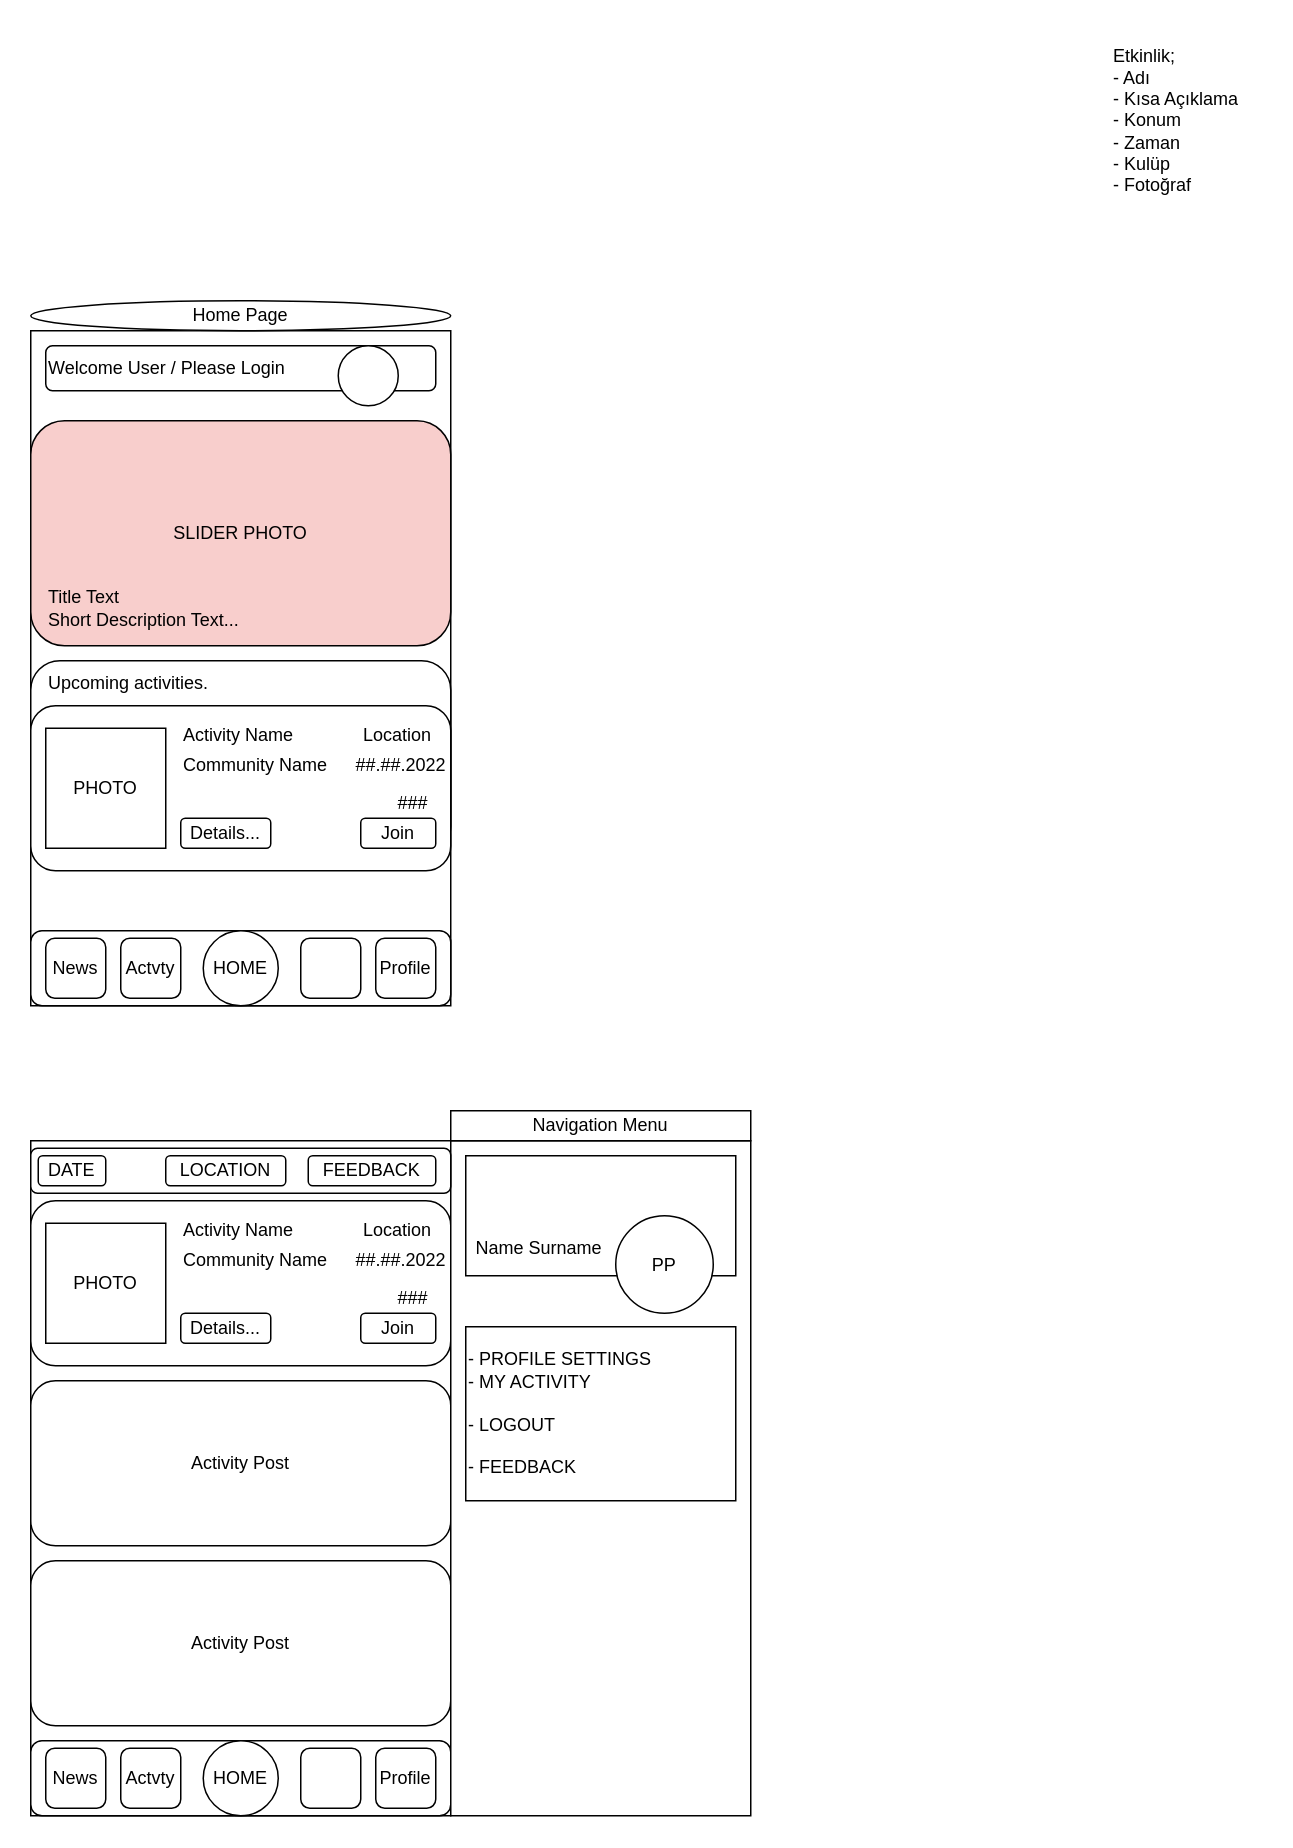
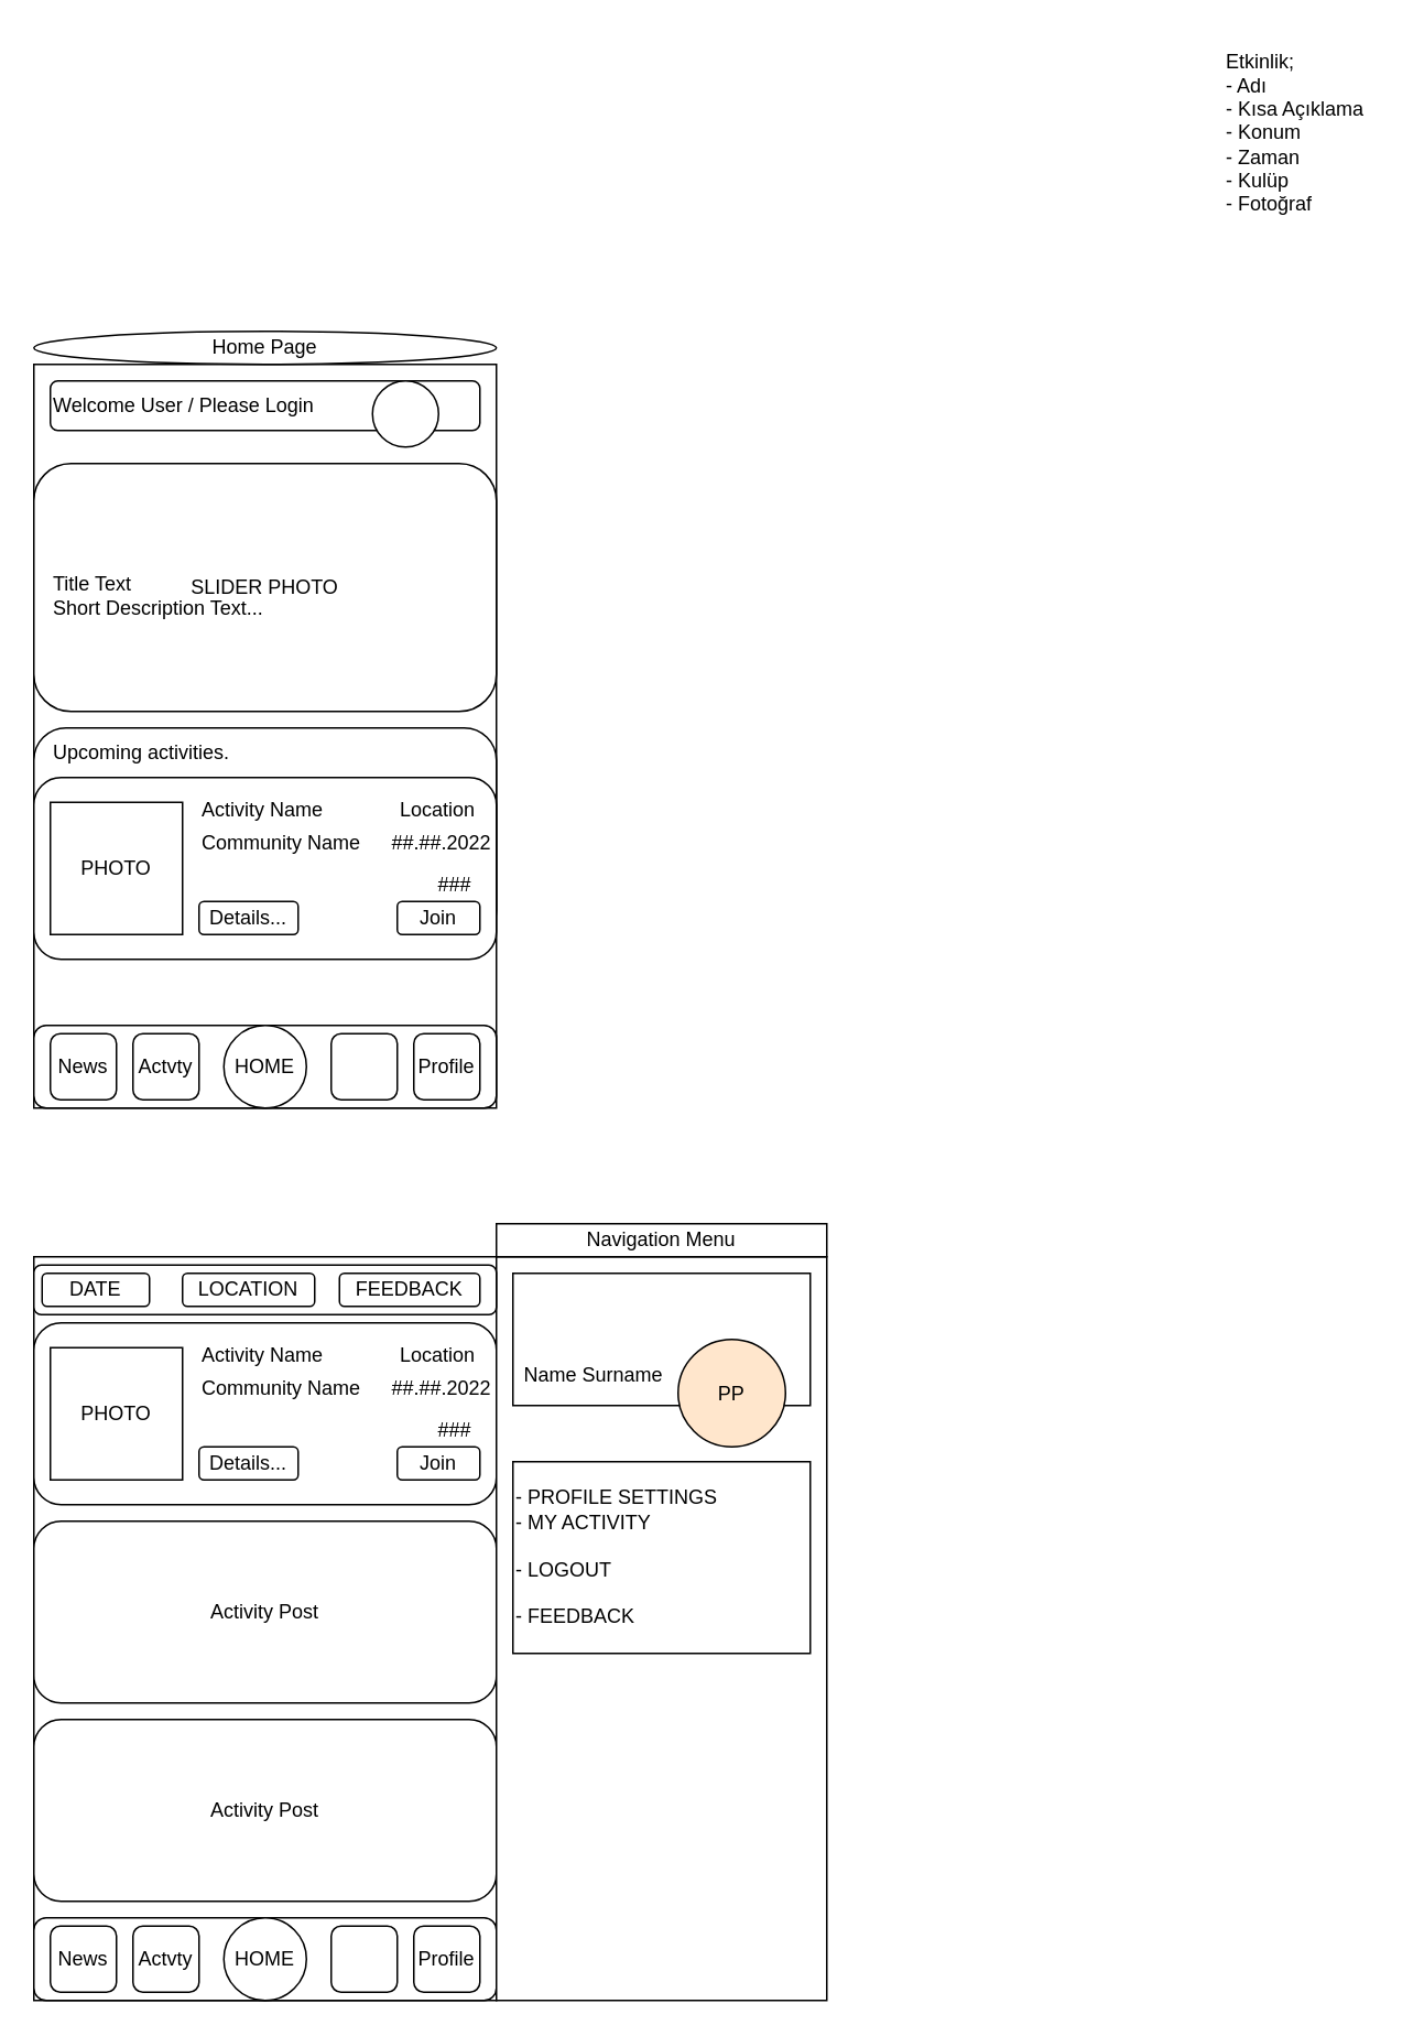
  <mxCell id="0" />
  <mxCell id="1" parent="0" />
  <mxCell id="2" value="" style="rounded=0;whiteSpace=wrap;html=1;" vertex="1" parent="1"><mxGeometry x="20" y="760" width="280" height="450" as="geometry" /></mxCell>
  <mxCell id="3" value="" style="rounded=1;whiteSpace=wrap;html=1;" vertex="1" parent="1"><mxGeometry x="20" y="800" width="280" height="110" as="geometry" /></mxCell>
  <mxCell id="4" value="Etkinlik;&lt;br&gt;- Adı&lt;br&gt;- Kısa Açıklama&lt;br&gt;- Konum&lt;br&gt;- Zaman&lt;br&gt;- Kulüp&lt;br&gt;- Fotoğraf" style="text;html=1;strokeColor=none;fillColor=none;align=left;verticalAlign=middle;whiteSpace=wrap;rounded=0;" vertex="1" parent="1"><mxGeometry x="740" y="20" width="100" height="120" as="geometry" /></mxCell>
  <mxCell id="5" value="PHOTO" style="whiteSpace=wrap;html=1;aspect=fixed;" vertex="1" parent="1"><mxGeometry x="30" y="815" width="80" height="80" as="geometry" /></mxCell>
  <mxCell id="6" value="Activity Name" style="text;html=1;strokeColor=none;fillColor=none;align=left;verticalAlign=middle;whiteSpace=wrap;rounded=0;" vertex="1" parent="1"><mxGeometry x="120" y="810" width="80" height="20" as="geometry" /></mxCell>
  <mxCell id="7" value="Location" style="text;html=1;strokeColor=none;fillColor=none;align=left;verticalAlign=middle;whiteSpace=wrap;rounded=0;" vertex="1" parent="1"><mxGeometry x="240" y="810" width="50" height="20" as="geometry" /></mxCell>
  <mxCell id="8" value="Join" style="rounded=1;whiteSpace=wrap;html=1;" vertex="1" parent="1"><mxGeometry x="240" y="875" width="50" height="20" as="geometry" /></mxCell>
  <mxCell id="9" value="Details..." style="rounded=1;whiteSpace=wrap;html=1;" vertex="1" parent="1"><mxGeometry x="120" y="875" width="60" height="20" as="geometry" /></mxCell>
  <mxCell id="10" value="Community Name" style="text;html=1;strokeColor=none;fillColor=none;align=left;verticalAlign=middle;whiteSpace=wrap;rounded=0;" vertex="1" parent="1"><mxGeometry x="120" y="830" width="110" height="20" as="geometry" /></mxCell>
  <mxCell id="11" value="##.##.2022" style="text;html=1;strokeColor=none;fillColor=none;align=left;verticalAlign=middle;whiteSpace=wrap;rounded=0;" vertex="1" parent="1"><mxGeometry x="235" y="830" width="65" height="20" as="geometry" /></mxCell>
  <mxCell id="12" value="###" style="text;html=1;strokeColor=none;fillColor=none;align=center;verticalAlign=middle;whiteSpace=wrap;rounded=0;" vertex="1" parent="1"><mxGeometry x="260" y="855" width="30" height="20" as="geometry" /></mxCell>
  <mxCell id="13" value="Activity Post" style="rounded=1;whiteSpace=wrap;html=1;" vertex="1" parent="1"><mxGeometry x="20" y="920" width="280" height="110" as="geometry" /></mxCell>
  <mxCell id="14" value="Activity Post" style="rounded=1;whiteSpace=wrap;html=1;" vertex="1" parent="1"><mxGeometry x="20" y="1040" width="280" height="110" as="geometry" /></mxCell>
  <mxCell id="15" value="" style="rounded=1;whiteSpace=wrap;html=1;" vertex="1" parent="1"><mxGeometry x="20" y="1160" width="280" height="50" as="geometry" /></mxCell>
  <mxCell id="16" value="HOME" style="ellipse;whiteSpace=wrap;html=1;aspect=fixed;" vertex="1" parent="1"><mxGeometry x="135" y="1160" width="50" height="50" as="geometry" /></mxCell>
  <mxCell id="17" value="Profile" style="rounded=1;whiteSpace=wrap;html=1;" vertex="1" parent="1"><mxGeometry x="250" y="1165" width="40" height="40" as="geometry" /></mxCell>
  <mxCell id="18" value="" style="rounded=1;whiteSpace=wrap;html=1;" vertex="1" parent="1"><mxGeometry x="200" y="1165" width="40" height="40" as="geometry" /></mxCell>
  <mxCell id="19" value="News" style="rounded=1;whiteSpace=wrap;html=1;" vertex="1" parent="1"><mxGeometry x="30" y="1165" width="40" height="40" as="geometry" /></mxCell>
  <mxCell id="20" value="Actvty" style="rounded=1;whiteSpace=wrap;html=1;" vertex="1" parent="1"><mxGeometry x="80" y="1165" width="40" height="40" as="geometry" /></mxCell>
  <mxCell id="21" value="" style="rounded=0;whiteSpace=wrap;html=1;" vertex="1" parent="1"><mxGeometry x="300" y="760" width="200" height="450" as="geometry" /></mxCell>
  <mxCell id="22" value="Navigation Menu" style="rounded=0;whiteSpace=wrap;html=1;" vertex="1" parent="1"><mxGeometry x="300" y="740" width="200" height="20" as="geometry" /></mxCell>
  <mxCell id="23" value="" style="rounded=0;whiteSpace=wrap;html=1;" vertex="1" parent="1"><mxGeometry x="310" y="770" width="180" height="80" as="geometry" /></mxCell>
- <mxCell id="24" value="PP" style="ellipse;whiteSpace=wrap;html=1;aspect=fixed;" vertex="1" parent="1"><mxGeometry x="410" y="810" width="65" height="65" as="geometry" /></mxCell>
+ <mxCell id="24" value="PP" style="ellipse;whiteSpace=wrap;html=1;aspect=fixed;fillColor=#ffe6cc;" vertex="1" parent="1"><mxGeometry x="410" y="810" width="65" height="65" as="geometry" /></mxCell>
  <mxCell id="25" value="Name Surname" style="text;html=1;strokeColor=none;fillColor=none;align=center;verticalAlign=middle;whiteSpace=wrap;rounded=0;" vertex="1" parent="1"><mxGeometry x="314" y="817" width="90" height="30" as="geometry" /></mxCell>
  <mxCell id="26" value="- PROFILE SETTINGS&lt;br&gt;- MY ACTIVITY&lt;br&gt;&lt;br&gt;- LOGOUT&lt;br&gt;&lt;br&gt;- FEEDBACK" style="rounded=0;whiteSpace=wrap;html=1;align=left;" vertex="1" parent="1"><mxGeometry x="310" y="884" width="180" height="116" as="geometry" /></mxCell>
  <mxCell id="27" value="" style="rounded=1;whiteSpace=wrap;html=1;" vertex="1" parent="1"><mxGeometry x="20" y="765" width="280" height="30" as="geometry" /></mxCell>
- <mxCell id="28" value="DATE" style="rounded=1;whiteSpace=wrap;html=1;" vertex="1" parent="1"><mxGeometry x="25" y="770" width="45" height="20" as="geometry" /></mxCell>
+ <mxCell id="28" value="DATE" style="rounded=1;whiteSpace=wrap;html=1;" vertex="1" parent="1"><mxGeometry x="25" y="770" width="65" height="20" as="geometry" /></mxCell>
  <mxCell id="29" value="LOCATION" style="rounded=1;whiteSpace=wrap;html=1;" vertex="1" parent="1"><mxGeometry x="110" y="770" width="80" height="20" as="geometry" /></mxCell>
  <mxCell id="30" value="FEEDBACK" style="rounded=1;whiteSpace=wrap;html=1;" vertex="1" parent="1"><mxGeometry x="205" y="770" width="85" height="20" as="geometry" /></mxCell>
  <mxCell id="31" value="" style="rounded=0;whiteSpace=wrap;html=1;" vertex="1" parent="1"><mxGeometry x="20" y="220" width="280" height="450" as="geometry" /></mxCell>
  <mxCell id="32" value="Home Page" style="ellipse;whiteSpace=wrap;html=1;" vertex="1" parent="1"><mxGeometry x="20" y="200" width="280" height="20" as="geometry" /></mxCell>
  <mxCell id="33" value="" style="rounded=1;whiteSpace=wrap;html=1;" vertex="1" parent="1"><mxGeometry x="20" y="620" width="280" height="50" as="geometry" /></mxCell>
  <mxCell id="34" value="HOME" style="ellipse;whiteSpace=wrap;html=1;aspect=fixed;" vertex="1" parent="1"><mxGeometry x="135" y="620" width="50" height="50" as="geometry" /></mxCell>
  <mxCell id="35" value="Profile" style="rounded=1;whiteSpace=wrap;html=1;" vertex="1" parent="1"><mxGeometry x="250" y="625" width="40" height="40" as="geometry" /></mxCell>
  <mxCell id="36" value="" style="rounded=1;whiteSpace=wrap;html=1;" vertex="1" parent="1"><mxGeometry x="200" y="625" width="40" height="40" as="geometry" /></mxCell>
  <mxCell id="37" value="News" style="rounded=1;whiteSpace=wrap;html=1;" vertex="1" parent="1"><mxGeometry x="30" y="625" width="40" height="40" as="geometry" /></mxCell>
  <mxCell id="38" value="Actvty" style="rounded=1;whiteSpace=wrap;html=1;" vertex="1" parent="1"><mxGeometry x="80" y="625" width="40" height="40" as="geometry" /></mxCell>
- <mxCell id="39" value="SLIDER PHOTO" style="rounded=1;whiteSpace=wrap;html=1;fillColor=#f8cecc;" vertex="1" parent="1"><mxGeometry x="20" y="280" width="280" height="150" as="geometry" /></mxCell>
- <mxCell id="40" value="Title Text&lt;br&gt;Short Description Text..." style="text;html=1;strokeColor=none;fillColor=none;align=left;verticalAlign=middle;whiteSpace=wrap;rounded=0;" vertex="1" parent="1"><mxGeometry x="30" y="390" width="170" height="30" as="geometry" /></mxCell>
+ <mxCell id="39" value="SLIDER PHOTO" style="rounded=1;whiteSpace=wrap;html=1;" vertex="1" parent="1"><mxGeometry x="20" y="280" width="280" height="150" as="geometry" /></mxCell>
+ <mxCell id="40" value="Title Text&lt;br&gt;Short Description Text..." style="text;html=1;strokeColor=none;fillColor=none;align=left;verticalAlign=middle;whiteSpace=wrap;rounded=0;" vertex="1" parent="1"><mxGeometry x="30" y="345" width="170" height="30" as="geometry" /></mxCell>
  <mxCell id="41" value="" style="rounded=1;whiteSpace=wrap;html=1;" vertex="1" parent="1"><mxGeometry x="20" y="440" width="280" height="130" as="geometry" /></mxCell>
  <mxCell id="42" value="Upcoming activities." style="text;html=1;strokeColor=none;fillColor=none;align=left;verticalAlign=middle;whiteSpace=wrap;rounded=0;" vertex="1" parent="1"><mxGeometry x="30" y="440" width="150" height="30" as="geometry" /></mxCell>
  <mxCell id="43" value="Welcome User / Please Login" style="rounded=1;whiteSpace=wrap;html=1;align=left;" vertex="1" parent="1"><mxGeometry x="30" y="230" width="260" height="30" as="geometry" /></mxCell>
  <mxCell id="44" value="" style="ellipse;whiteSpace=wrap;html=1;aspect=fixed;" vertex="1" parent="1"><mxGeometry x="225" y="230" width="40" height="40" as="geometry" /></mxCell>
  <mxCell id="45" value="" style="rounded=1;whiteSpace=wrap;html=1;" vertex="1" parent="1"><mxGeometry x="20" y="470" width="280" height="110" as="geometry" /></mxCell>
  <mxCell id="46" value="PHOTO" style="whiteSpace=wrap;html=1;aspect=fixed;" vertex="1" parent="1"><mxGeometry x="30" y="485" width="80" height="80" as="geometry" /></mxCell>
  <mxCell id="47" value="Activity Name" style="text;html=1;strokeColor=none;fillColor=none;align=left;verticalAlign=middle;whiteSpace=wrap;rounded=0;" vertex="1" parent="1"><mxGeometry x="120" y="480" width="80" height="20" as="geometry" /></mxCell>
  <mxCell id="48" value="Location" style="text;html=1;strokeColor=none;fillColor=none;align=left;verticalAlign=middle;whiteSpace=wrap;rounded=0;" vertex="1" parent="1"><mxGeometry x="240" y="480" width="50" height="20" as="geometry" /></mxCell>
  <mxCell id="49" value="Join" style="rounded=1;whiteSpace=wrap;html=1;" vertex="1" parent="1"><mxGeometry x="240" y="545" width="50" height="20" as="geometry" /></mxCell>
  <mxCell id="50" value="Details..." style="rounded=1;whiteSpace=wrap;html=1;" vertex="1" parent="1"><mxGeometry x="120" y="545" width="60" height="20" as="geometry" /></mxCell>
  <mxCell id="51" value="Community Name" style="text;html=1;strokeColor=none;fillColor=none;align=left;verticalAlign=middle;whiteSpace=wrap;rounded=0;" vertex="1" parent="1"><mxGeometry x="120" width="110" height="20" as="geometry" y="500" /></mxCell>
  <mxCell id="52" value="##.##.2022" style="text;html=1;strokeColor=none;fillColor=none;align=left;verticalAlign=middle;whiteSpace=wrap;rounded=0;" vertex="1" parent="1"><mxGeometry x="235" width="65" height="20" as="geometry" y="500" /></mxCell>
  <mxCell id="53" value="###" style="text;html=1;strokeColor=none;fillColor=none;align=center;verticalAlign=middle;whiteSpace=wrap;rounded=0;" vertex="1" parent="1"><mxGeometry x="260" y="525" width="30" height="20" as="geometry" /></mxCell>
